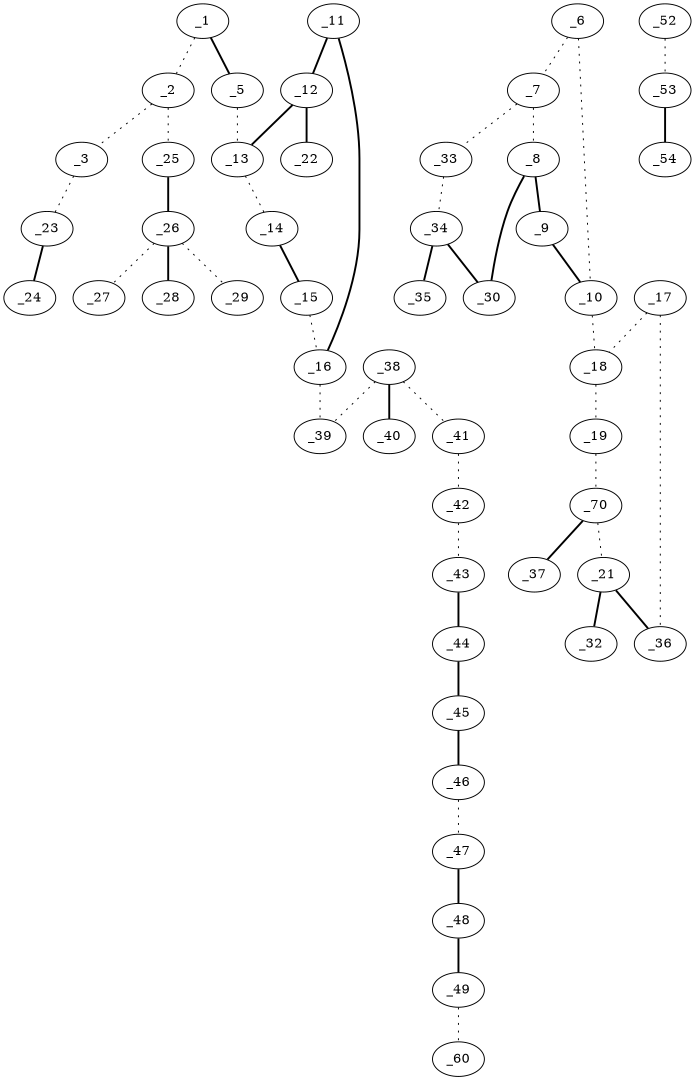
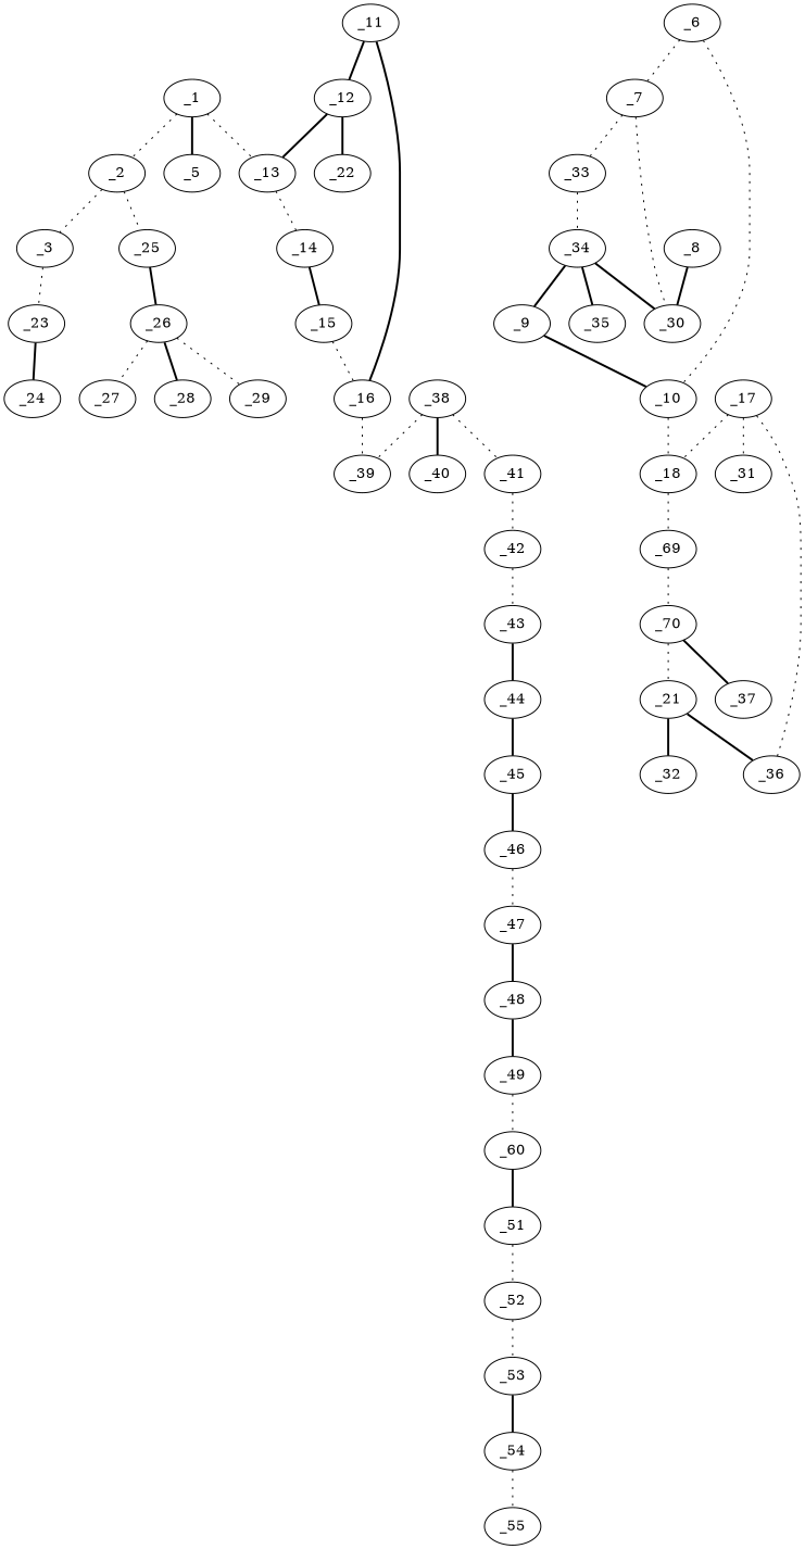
  graph {
    node [charge=0 chem=1 symbol="C  " x=24.2567 y=1.1697]
    edge [style=dotted valence=1]
    _1 [x=19.5044 y=1.8172]
    _2 [x=20.0044 y=2.6832]
    _5 [x=18.5262 y=2.0251]
    _3 [x=19.3352 y=3.4264]
    _25 [chem=2 symbol="O  " x=20.9989 y=2.7877]
    _13 [chem=4 symbol="N  " x=17.7831 y=1.356]
    _23 [x=19.5431 y=4.4045]
    _26 [chem=6 symbol="P  " x=21.5867 y=1.9787]
    _14 [x=17.991 y=0.3778]
    _24 [chem=2 symbol="O  " x=18.8 y=5.0736]
    _27 [chem=2 symbol="O  " x=22.3957 y=2.5665]
    _28 [chem=2 symbol="O  " x=20.7776 y=1.3909]
    _29 [chem=2 symbol="O  " x=22.1744]
    _15 [x=17.2478 y=-0.2913]
    _6 [x=25.0658 y=-0.4859]
    _7 [x=24.7568 y=0.4652]
    _10 [y=-1.0736]
    _8 [x=23.7568 y=0.4652]
    _33 [chem=4 symbol="N  " x=25.3445 y=1.2742]
    _18 [chem=4 symbol="N  " y=-2.0736]
    _9 [chem=2 symbol="O  " x=23.4477 y=-0.4859]
    _30 [x=23.169 y=1.2742]
    _34 [charge=1 chem=4 symbol="N  " x=26.3391]
-   _19 [x=25.1228 y=-2.5736]
+   _19 [x=25.1228 y=-2.5736 label=_69]
    _35 [charge=-1 chem=4 symbol="N  " x=27.3336 y=1.0651]
    n26 [label=_70 x=25.1228 y=-3.5736]
    _11 [chem=4 symbol="N  " x=16.0889 y=0.9959]
    _12 [x=16.832 y=1.665]
    _16 [x=16.2968 y=0.0177]
    _22 [chem=2 symbol="O  " x=16.6241 y=2.6431]
    _39 [chem=4 symbol="N  " x=15.5536 y=-0.6514]
    _17 [x=23.3907 y=-2.5736]
+   _31 [chem=2 symbol="O  " x=22.5247 y=-2.0736]
    _36 [chem=4 symbol="N  " x=23.3907 y=-3.5736]
    _21 [y=-4.0736]
    _37 [x=25.9888 y=-4.0736]
    _32 [chem=2 symbol="O  " y=-5.0736]
    _38 [x=14.6026 y=-0.3424]
    _40 [chem=2 symbol="O  " x=14.3947 y=0.6358]
    _41 [x=13.8594 y=-1.0115]
    _42 [x=12.9084 y=-0.7025]
    _43 [x=12.1652 y=-1.3716]
    _44 [x=11.2142 y=-1.0626]
    _45 [x=10.471 y=-1.7317]
    _46 [x=9.52 y=-1.4227]
    _47 [x=8.7768 y=-2.0918]
    _48 [x=7.8258 y=-1.7828]
    _49 [x=7.0826 y=-2.4519]
    n49 [label=_60 x=6.1316 y=-2.1429]
+   _51 [x=5.3884 y=-2.812]
    _52 [x=4.4373 y=-2.503]
    _53 [x=3.6942 y=-3.1722]
    _54 [x=2.7431 y=-2.8631]
+   _55 [x=2 y=-3.5323]
    _1 -- _2
    _1 -- _5 [style=bold]
    _2 -- _3
    _2 -- _25
-   _5 -- _13
+   _1 -- _13
    _3 -- _23
    _25 -- _26 [style=bold]
    _13 -- _14
    _23 -- _24 [style=bold]
    _26 -- _27 [valence=2]
    _26 -- _28 [style=bold]
    _26 -- _29
    _14 -- _15 [style=bold valence=2]
    _15 -- _16
    _6 -- _7
    _6 -- _10
-   _7 -- _8
+   _7 -- _30
    _7 -- _33
    _10 -- _18
-   _8 -- _9 [style=bold]
+   _34 -- _9 [style=bold]
    _8 -- _30 [style=bold]
    _33 -- _34 [valence=2]
    _18 -- _19
    _9 -- _10 [style=bold]
    _34 -- _30 [style=bold]
    _34 -- _35 [style=bold valence=2]
    _19 -- n26 [valence=2]
    n26 -- _21
    n26 -- _37 [style=bold]
    _11 -- _12 [style=bold]
    _11 -- _16 [style=bold valence=2]
    _12 -- _13 [style=bold]
    _12 -- _22 [style=bold valence=2]
    _16 -- _39
    _17 -- _18
+   _17 -- _31 [valence=2]
    _17 -- _36
    _21 -- _36 [style=bold]
    _21 -- _32 [style=bold valence=2]
    _38 -- _39
    _38 -- _40 [style=bold valence=2]
    _38 -- _41
    _41 -- _42
    _42 -- _43
    _43 -- _44 [style=bold]
    _44 -- _45 [style=bold]
    _45 -- _46 [style=bold]
    _46 -- _47
    _47 -- _48 [style=bold]
    _48 -- _49 [style=bold]
    _49 -- n49
+   n49 -- _51 [style=bold]
+   _51 -- _52
    _52 -- _53
    _53 -- _54 [style=bold]
+   _54 -- _55
  }
